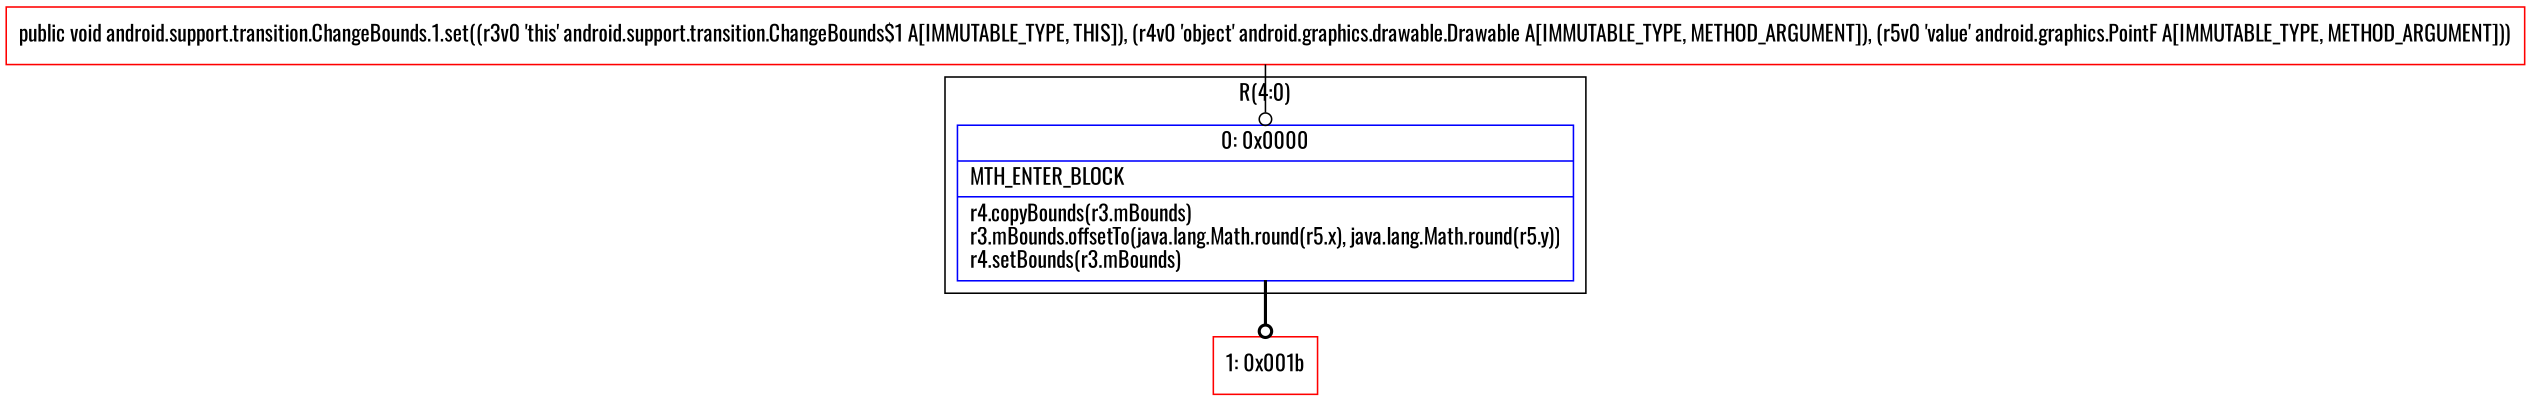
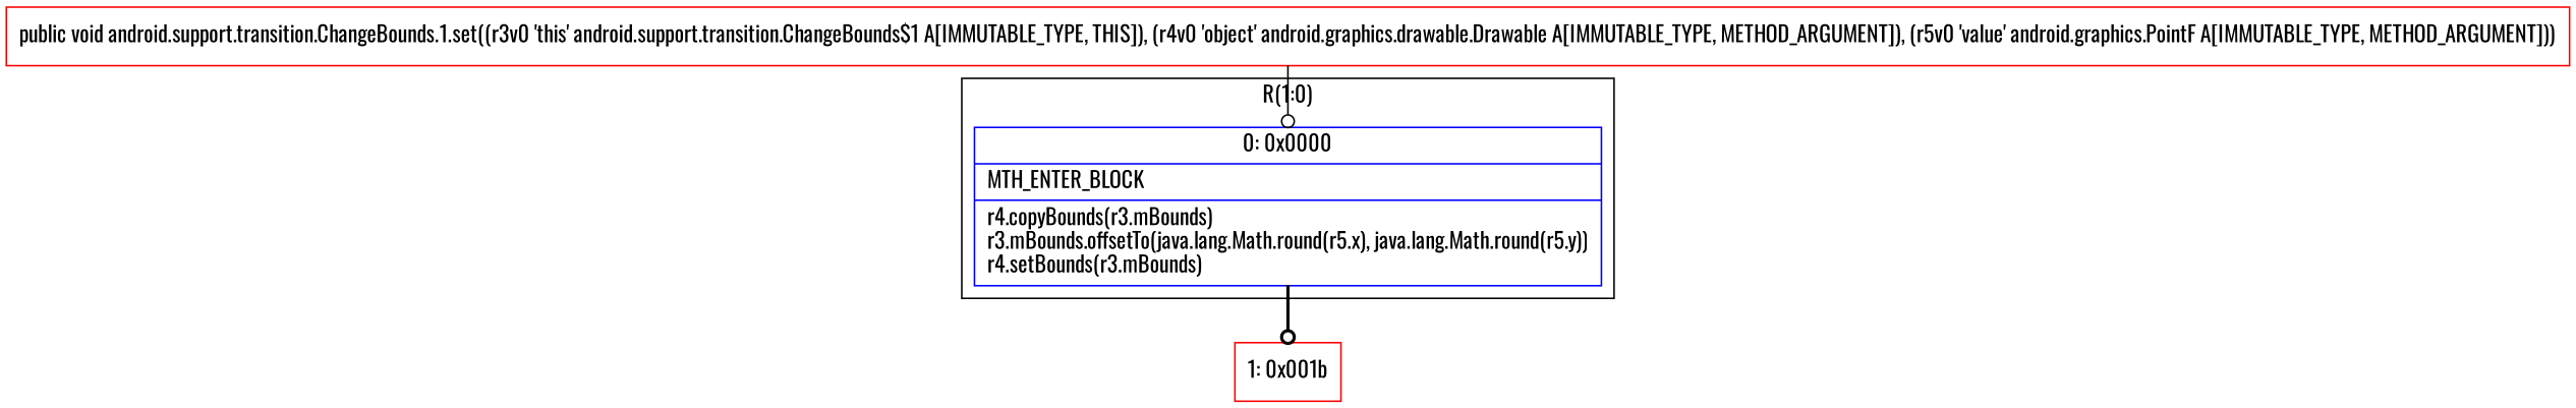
  digraph {
    fontname=Oswald
    node [color=red shape=record fontname=Oswald]
    edge [arrowhead=odot fontname=Oswald]
    n1 [color=blue label="{0\:\ 0x0000|MTH_ENTER_BLOCK\l|r4.copyBounds(r3.mBounds)\lr3.mBounds.offsetTo(java.lang.Math.round(r5.x), java.lang.Math.round(r5.y))\lr4.setBounds(r3.mBounds)\l}"]
    n2 [label="{1\:\ 0x001b}"]
    n3 [label="{public void android.support.transition.ChangeBounds.1.set((r3v0 'this' android.support.transition.ChangeBounds$1 A[IMMUTABLE_TYPE, THIS]), (r4v0 'object' android.graphics.drawable.Drawable A[IMMUTABLE_TYPE, METHOD_ARGUMENT]), (r5v0 'value' android.graphics.PointF A[IMMUTABLE_TYPE, METHOD_ARGUMENT])) }"]
    subgraph cluster_1 {
-     label="R(4:0)"
+     label="R(1:0)"
      n1
    }
    n1 -> n2 [style=bold]
    n3 -> n1 [style=solid]
  }
